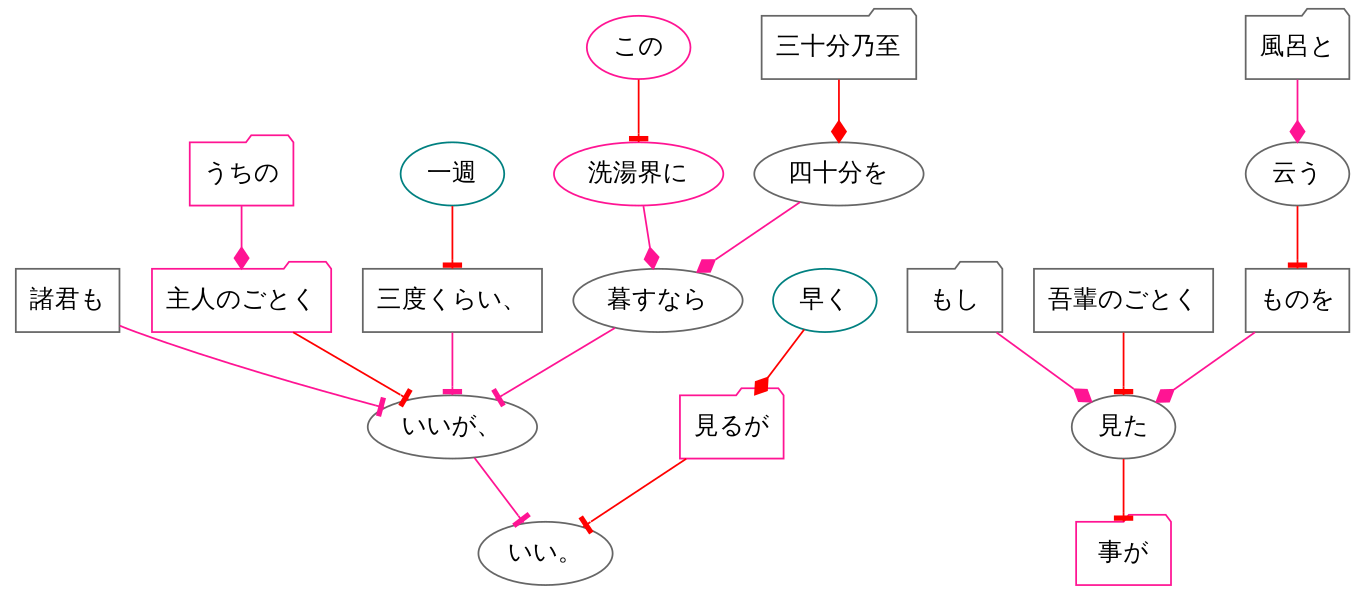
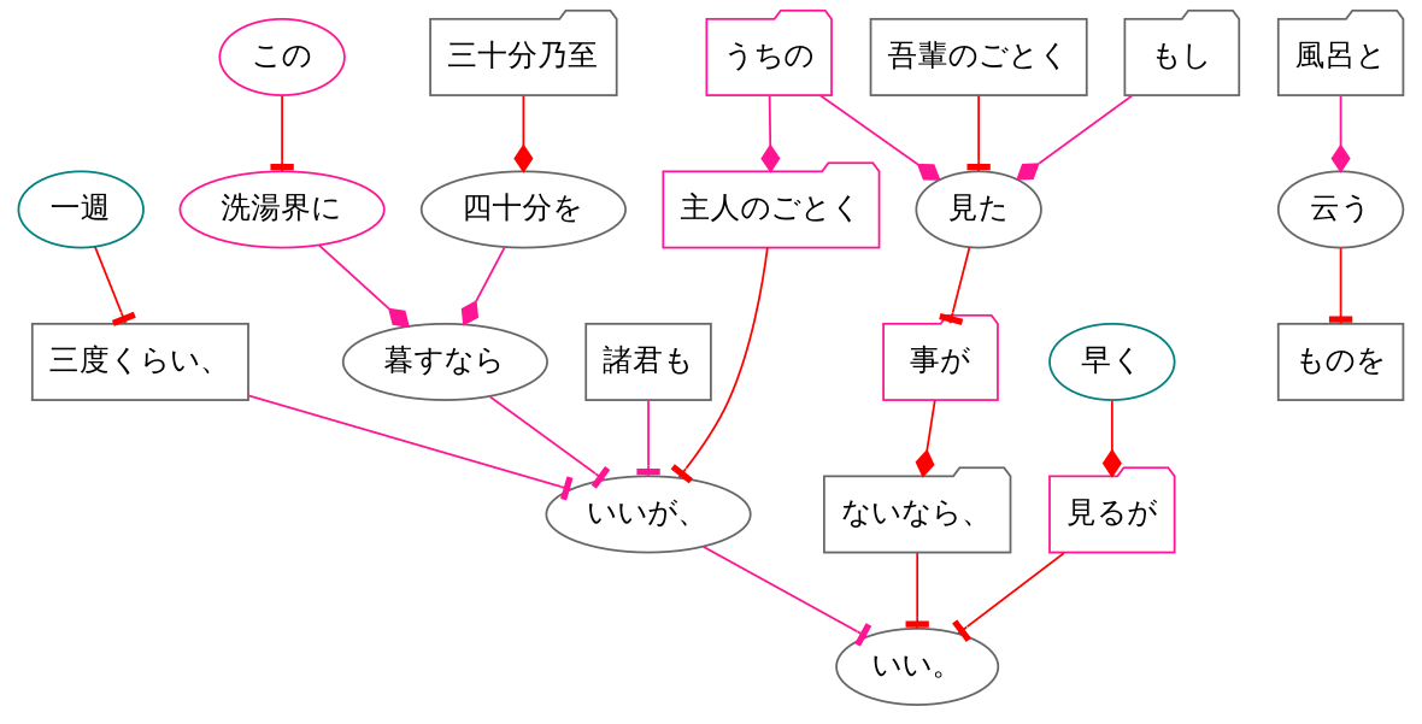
  digraph {
    fontname=Roboto
    node [color=gray40 fontname=Roboto shape=ellipse]
    edge [arrowhead=tee color=red fontname=Roboto]
    n1 [label="諸君も" shape=box]
    n2 [label="いいが、"]
    n3 [label="いい。"]
    n4 [color=deeppink label="うちの" shape=folder]
    n5 [color=deeppink label="主人のごとく" shape=folder]
    n6 [color=teal label="一週"]
    n7 [label="三度くらい、" shape=box]
    n8 [color=deeppink label="この"]
    n9 [color=deeppink label="洗湯界に"]
    n10 [label="暮すなら"]
    n11 [label="三十分乃至" shape=folder]
    n12 [label="四十分を"]
    n13 [label="もし" shape=folder]
    n14 [label="見た"]
    n15 [color=deeppink label="事が" shape=folder]
    n16 [label="吾輩のごとく" shape=box]
    n17 [label="風呂と" shape=folder]
    n18 [label="云う"]
    n19 [label="ものを" shape=box]
+   n20 [label="ないなら、" shape=folder]
    n21 [color=teal label="早く"]
    n22 [color=deeppink label="見るが" shape=folder]
    n1 -> n2 [color=deeppink]
    n2 -> n3 [color=deeppink]
    n4 -> n5 [arrowhead=diamond color=deeppink]
    n5 -> n2
    n6 -> n7
    n7 -> n2 [color=deeppink]
    n8 -> n9
    n9 -> n10 [arrowhead=diamond color=deeppink]
    n10 -> n2 [color=deeppink]
    n11 -> n12 [arrowhead=diamond]
    n12 -> n10 [arrowhead=diamond color=deeppink]
    n13 -> n14 [arrowhead=diamond color=deeppink]
    n14 -> n15
+   n15 -> n20 [arrowhead=diamond]
    n16 -> n14
    n17 -> n18 [arrowhead=diamond color=deeppink]
    n18 -> n19
-   n19 -> n14 [arrowhead=diamond color=deeppink]
+   n4 -> n14 [arrowhead=diamond color=deeppink]
+   n20 -> n3
    n21 -> n22 [arrowhead=diamond]
    n22 -> n3
  }
